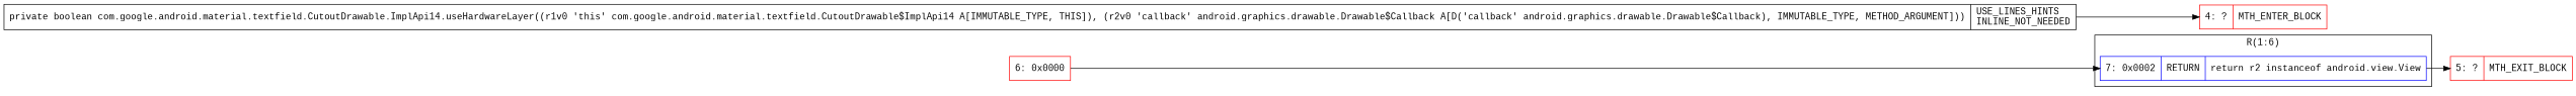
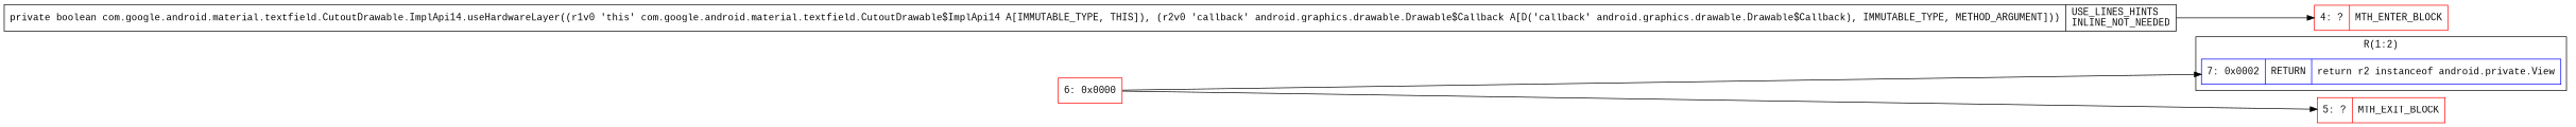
  digraph {
    fontname="Liberation Mono"
    rankdir=LR
    node [color=red fontname="Liberation Mono" shape=record]
    edge [fontname="Liberation Mono"]
-   n1 [color=blue label="{7\:\ 0x0002|RETURN\l|return r2 instanceof android.view.View\l}"]
+   n1 [color=blue label="{7\:\ 0x0002|RETURN\l|return r2 instanceof android.private.View\l}"]
    n2 [label="{5\:\ ?|MTH_EXIT_BLOCK\l}"]
    n3 [label="{4\:\ ?|MTH_ENTER_BLOCK\l}"]
    n4 [label="{6\:\ 0x0000}"]
    n5 [label="{private boolean com.google.android.material.textfield.CutoutDrawable.ImplApi14.useHardwareLayer((r1v0 'this' com.google.android.material.textfield.CutoutDrawable$ImplApi14 A[IMMUTABLE_TYPE, THIS]), (r2v0 'callback' android.graphics.drawable.Drawable$Callback A[D('callback' android.graphics.drawable.Drawable$Callback), IMMUTABLE_TYPE, METHOD_ARGUMENT]))  | USE_LINES_HINTS\lINLINE_NOT_NEEDED\l}" color=""]
    subgraph cluster_1 {
-     label="R(1:6)"
+     label="R(1:2)"
      n1
    }
-   n1 -> n2
+   n4 -> n2
    n4 -> n1
    n5 -> n3
  }
